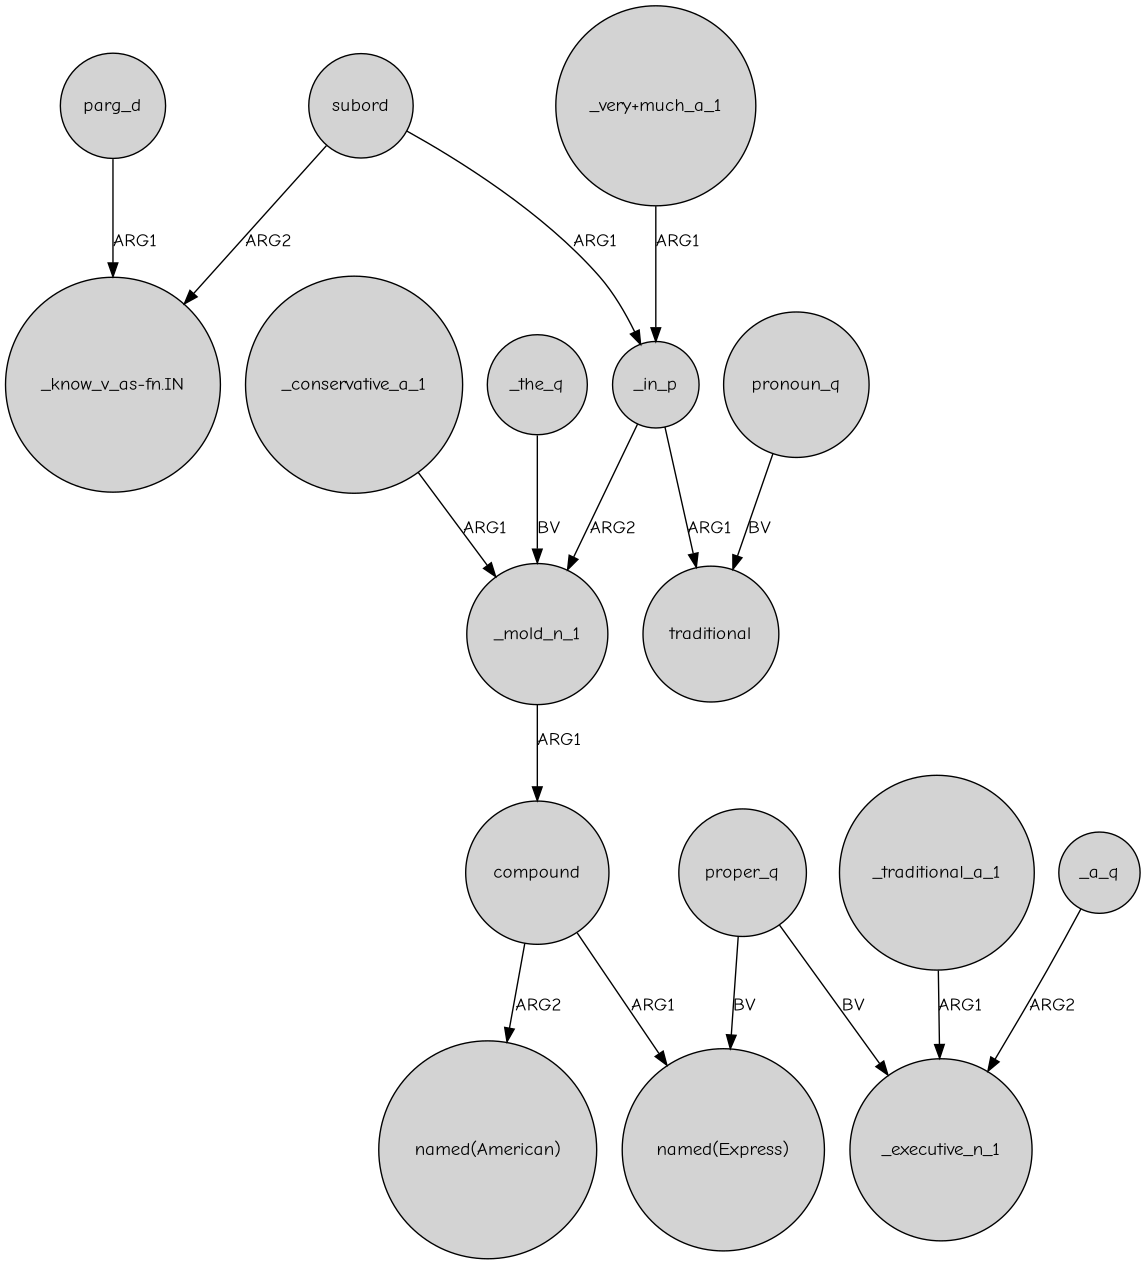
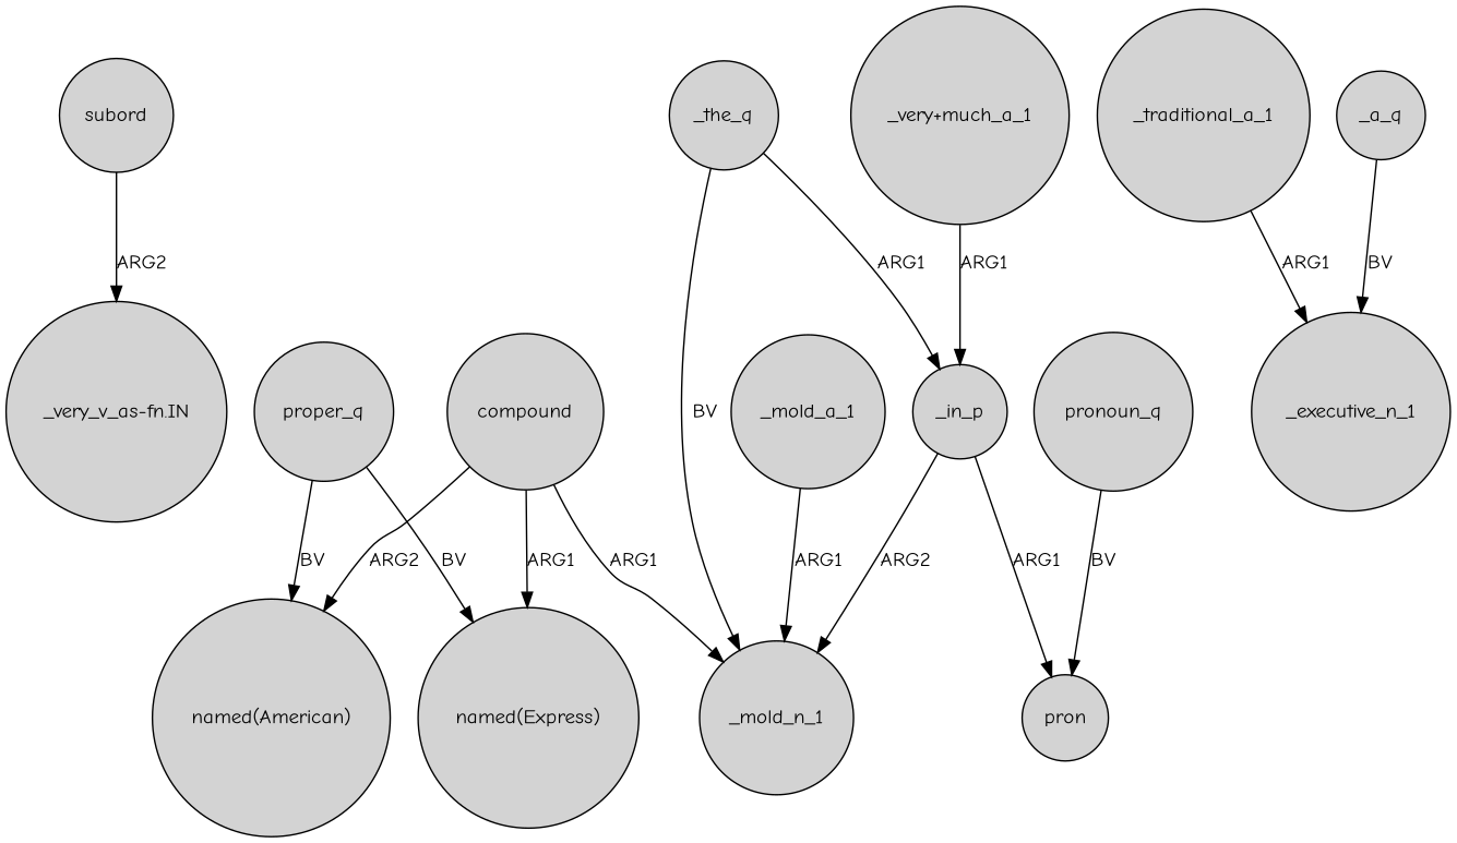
  digraph {
    fontname="Comic Neue"
    node [fontname="Comic Neue" shape=circle style=filled]
    edge [fontname="Comic Neue"]
    subord
-   "_know_v_as-fn.IN"
+   "_know_v_as-fn.IN" [label="_very_v_as-fn.IN"]
    _in_p
    _mold_n_1
-   pron [label=traditional]
+   pron
    proper_q
    "named(Express)"
    "named(American)"
-   parg_d
    _traditional_a_1
    _executive_n_1
    compound
    _a_q
-   _conservative_a_1
+   _conservative_a_1 [label=_mold_a_1]
    "_very+much_a_1"
    _the_q
    pronoun_q
    subord -> "_know_v_as-fn.IN" [label=ARG2]
-   subord -> _in_p [label=ARG1]
+   _the_q -> _in_p [label=ARG1]
    _in_p -> _mold_n_1 [label=ARG2]
    _in_p -> pron [label=ARG1]
    proper_q -> "named(Express)" [label=BV]
-   proper_q -> _executive_n_1 [label=BV]
-   parg_d -> "_know_v_as-fn.IN" [label=ARG1]
+   proper_q -> "named(American)" [label=BV]
    _traditional_a_1 -> _executive_n_1 [label=ARG1]
-   _mold_n_1 -> compound [label=ARG1]
+   compound -> _mold_n_1 [label=ARG1]
    compound -> "named(Express)" [label=ARG1]
    compound -> "named(American)" [label=ARG2]
-   _a_q -> _executive_n_1 [label=ARG2]
+   _a_q -> _executive_n_1 [label=BV]
    _conservative_a_1 -> _mold_n_1 [label=ARG1]
    "_very+much_a_1" -> _in_p [label=ARG1]
    _the_q -> _mold_n_1 [label=BV]
    pronoun_q -> pron [label=BV]
  }
